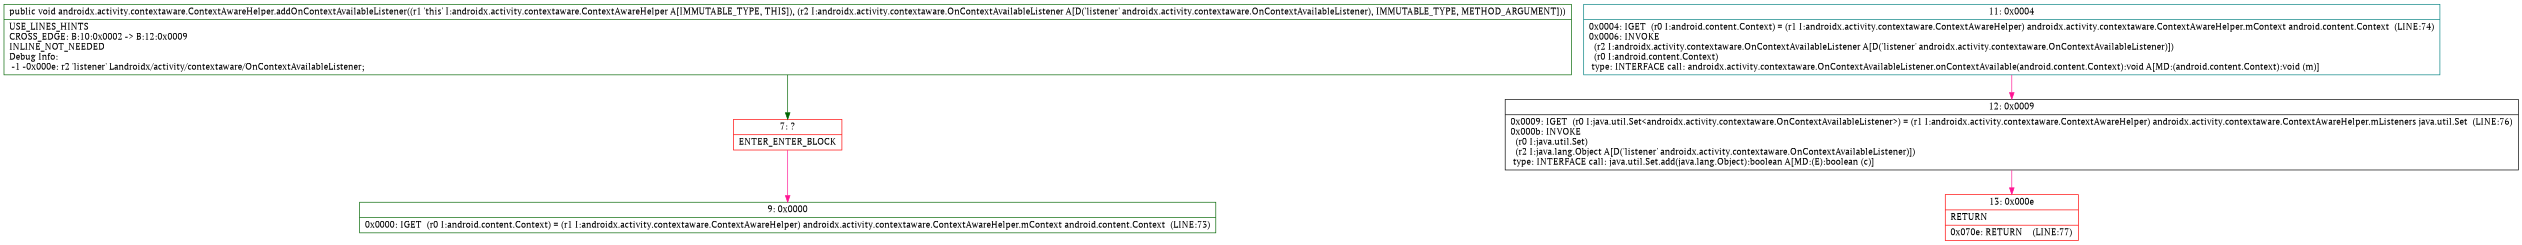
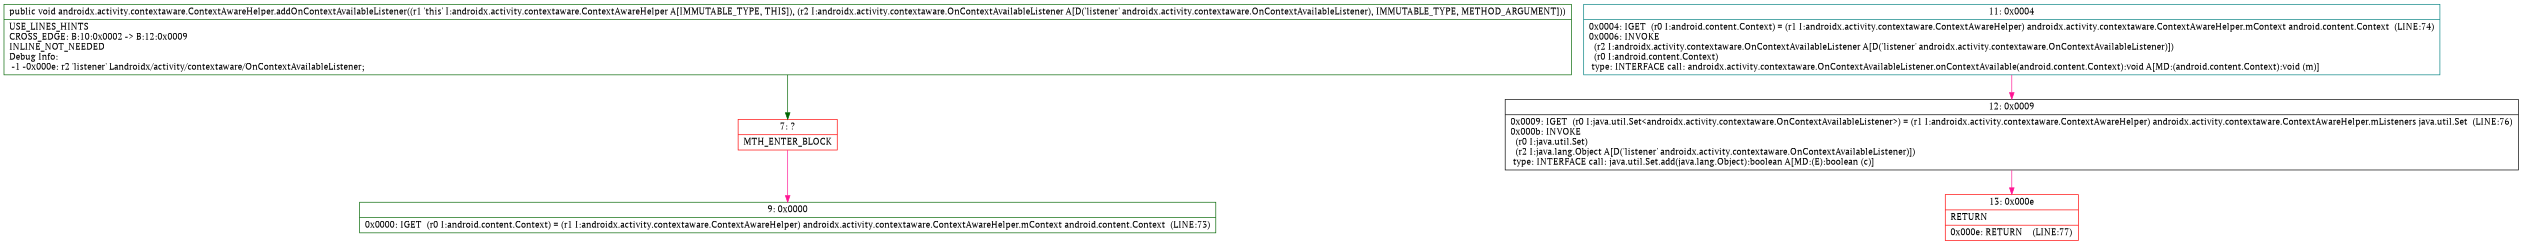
  digraph {
    fontname="PT Serif"
    node [color=red fontname="PT Serif" shape=record]
    edge [color=deeppink fontname="PT Serif"]
-   n1 [label="{7\:\ ?|ENTER_ENTER_BLOCK\l}"]
+   n1 [label="{7\:\ ?|MTH_ENTER_BLOCK\l}"]
    n2 [color=darkgreen label="{9\:\ 0x0000|0x0000: IGET  (r0 I:android.content.Context) = (r1 I:androidx.activity.contextaware.ContextAwareHelper) androidx.activity.contextaware.ContextAwareHelper.mContext android.content.Context  (LINE:73)\l}"]
    n3 [color=teal label="{11\:\ 0x0004|0x0004: IGET  (r0 I:android.content.Context) = (r1 I:androidx.activity.contextaware.ContextAwareHelper) androidx.activity.contextaware.ContextAwareHelper.mContext android.content.Context  (LINE:74)\l0x0006: INVOKE  \l  (r2 I:androidx.activity.contextaware.OnContextAvailableListener A[D('listener' androidx.activity.contextaware.OnContextAvailableListener)])\l  (r0 I:android.content.Context)\l type: INTERFACE call: androidx.activity.contextaware.OnContextAvailableListener.onContextAvailable(android.content.Context):void A[MD:(android.content.Context):void (m)]\l}"]
    n4 [color=black label="{12\:\ 0x0009|0x0009: IGET  (r0 I:java.util.Set\<androidx.activity.contextaware.OnContextAvailableListener\>) = (r1 I:androidx.activity.contextaware.ContextAwareHelper) androidx.activity.contextaware.ContextAwareHelper.mListeners java.util.Set  (LINE:76)\l0x000b: INVOKE  \l  (r0 I:java.util.Set)\l  (r2 I:java.lang.Object A[D('listener' androidx.activity.contextaware.OnContextAvailableListener)])\l type: INTERFACE call: java.util.Set.add(java.lang.Object):boolean A[MD:(E):boolean (c)]\l}"]
-   n5 [label="{13\:\ 0x000e|RETURN\l|0x070e: RETURN    (LINE:77)\l}"]
+   n5 [label="{13\:\ 0x000e|RETURN\l|0x000e: RETURN    (LINE:77)\l}"]
    n6 [color=darkgreen label="{public void androidx.activity.contextaware.ContextAwareHelper.addOnContextAvailableListener((r1 'this' I:androidx.activity.contextaware.ContextAwareHelper A[IMMUTABLE_TYPE, THIS]), (r2 I:androidx.activity.contextaware.OnContextAvailableListener A[D('listener' androidx.activity.contextaware.OnContextAvailableListener), IMMUTABLE_TYPE, METHOD_ARGUMENT]))  | USE_LINES_HINTS\lCROSS_EDGE: B:10:0x0002 \-\> B:12:0x0009\lINLINE_NOT_NEEDED\lDebug Info:\l  \-1 \-0x000e: r2 'listener' Landroidx\/activity\/contextaware\/OnContextAvailableListener;\l}"]
    n1 -> n2
    n3 -> n4
    n4 -> n5
    n6 -> n1 [color=darkgreen]
  }
